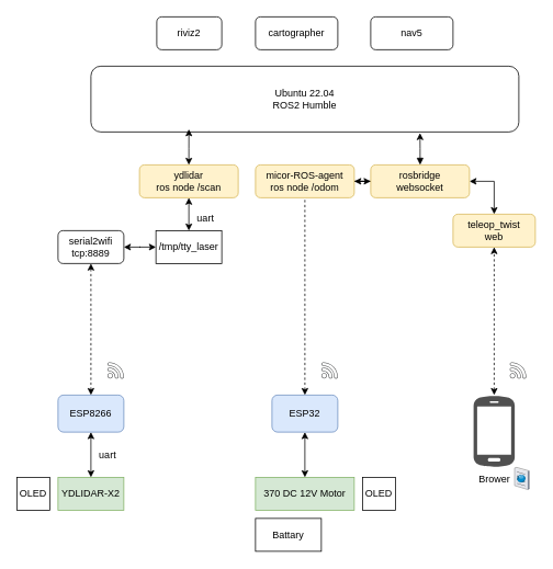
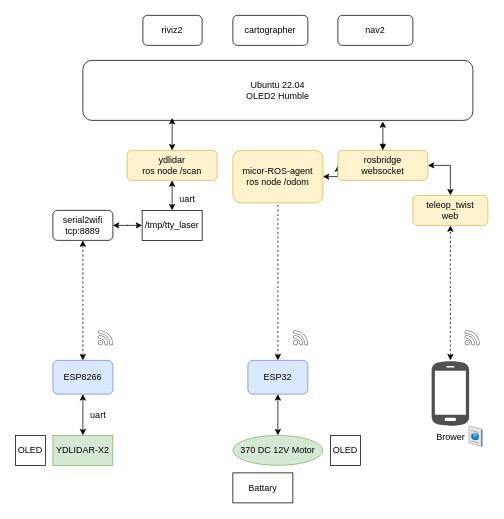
  <mxCell id="0" />
  <mxCell id="1" parent="0" />
- <mxCell id="2" value="&lt;div&gt;Ubuntu 22.04 &lt;br&gt;&lt;/div&gt;&lt;div&gt;ROS2 Humble&lt;/div&gt;" style="rounded=1;whiteSpace=wrap;html=1;" vertex="1" parent="1"><mxGeometry x="110" y="80" width="520" height="80" as="geometry" /></mxCell>
+ <mxCell id="2" value="&lt;div&gt;Ubuntu 22.04 &lt;br&gt;&lt;/div&gt;&lt;div&gt;OLED2 Humble&lt;/div&gt;" style="rounded=1;whiteSpace=wrap;html=1;" vertex="1" parent="1"><mxGeometry x="110" y="80" width="520" height="80" as="geometry" /></mxCell>
  <mxCell id="3" style="edgeStyle=orthogonalEdgeStyle;rounded=0;orthogonalLoop=1;jettySize=auto;html=1;entryX=0;entryY=0.5;entryDx=0;entryDy=0;startArrow=classic;startFill=1;" edge="1" parent="1" source="4" target="7"><mxGeometry relative="1" as="geometry" /></mxCell>
  <mxCell id="4" value="&lt;div&gt;serial2wifi&lt;/div&gt;tcp:8889" style="rounded=1;whiteSpace=wrap;html=1;" vertex="1" parent="1"><mxGeometry x="70" y="280" width="80" height="40" as="geometry" /></mxCell>
  <mxCell id="5" style="edgeStyle=orthogonalEdgeStyle;rounded=0;orthogonalLoop=1;jettySize=auto;html=1;entryX=0.5;entryY=0;entryDx=0;entryDy=0;startArrow=classic;startFill=1;" edge="1" parent="1" source="6" target="7"><mxGeometry relative="1" as="geometry" /></mxCell>
  <mxCell id="6" value="&lt;div&gt;ydlidar&lt;/div&gt;&lt;div&gt;ros node /scan&lt;/div&gt;" style="rounded=1;whiteSpace=wrap;html=1;fillColor=#fff2cc;strokeColor=#d6b656;" vertex="1" parent="1"><mxGeometry x="169" y="200" width="120" height="40" as="geometry" /></mxCell>
  <mxCell id="7" value="/tmp/tty_laser" style="rounded=0;whiteSpace=wrap;html=1;" vertex="1" parent="1"><mxGeometry x="189" y="280" width="80" height="40" as="geometry" /></mxCell>
  <mxCell id="8" style="edgeStyle=orthogonalEdgeStyle;rounded=0;orthogonalLoop=1;jettySize=auto;html=1;startArrow=classic;startFill=1;" edge="1" parent="1" source="9" target="11"><mxGeometry relative="1" as="geometry" /></mxCell>
- <mxCell id="9" value="&lt;div&gt;micor-ROS-agent&lt;/div&gt;&lt;div&gt;ros node /odom&lt;/div&gt;" style="rounded=1;whiteSpace=wrap;html=1;fillColor=#fff2cc;strokeColor=#d6b656;" vertex="1" parent="1"><mxGeometry x="310" y="200" width="120" height="40" as="geometry" /></mxCell>
+ <mxCell id="9" value="&lt;div&gt;micor-ROS-agent&lt;/div&gt;&lt;div&gt;ros node /odom&lt;/div&gt;" style="rounded=1;whiteSpace=wrap;html=1;fillColor=#fff2cc;strokeColor=#d6b656;" vertex="1" parent="1"><mxGeometry x="310" y="200" width="120" height="70" as="geometry" /></mxCell>
  <mxCell id="10" style="edgeStyle=orthogonalEdgeStyle;rounded=0;orthogonalLoop=1;jettySize=auto;html=1;entryX=0.5;entryY=0;entryDx=0;entryDy=0;exitX=1;exitY=0.5;exitDx=0;exitDy=0;startArrow=classic;startFill=1;" edge="1" parent="1" source="11" target="12"><mxGeometry relative="1" as="geometry"><mxPoint x="610" y="250" as="targetPoint" /></mxGeometry></mxCell>
  <mxCell id="11" value="&lt;div&gt;rosbridge&lt;/div&gt;&lt;div&gt;websocket&lt;/div&gt;" style="rounded=1;whiteSpace=wrap;html=1;fillColor=#fff2cc;strokeColor=#d6b656;" vertex="1" parent="1"><mxGeometry x="450" y="200" width="120" height="40" as="geometry" /></mxCell>
  <mxCell id="12" value="teleop_twist&lt;br&gt;web" style="rounded=1;whiteSpace=wrap;html=1;fillColor=#fff2cc;strokeColor=#d6b656;" vertex="1" parent="1"><mxGeometry x="550" y="260" width="100" height="40" as="geometry" /></mxCell>
  <mxCell id="13" style="edgeStyle=orthogonalEdgeStyle;rounded=0;orthogonalLoop=1;jettySize=auto;html=1;entryX=0.769;entryY=1.016;entryDx=0;entryDy=0;entryPerimeter=0;startArrow=block;startFill=1;" edge="1" parent="1" source="11" target="2"><mxGeometry relative="1" as="geometry" /></mxCell>
  <mxCell id="14" style="edgeStyle=orthogonalEdgeStyle;rounded=0;orthogonalLoop=1;jettySize=auto;html=1;entryX=0.229;entryY=0.958;entryDx=0;entryDy=0;entryPerimeter=0;startArrow=classic;startFill=1;" edge="1" parent="1" source="6" target="2"><mxGeometry relative="1" as="geometry" /></mxCell>
  <mxCell id="15" style="edgeStyle=orthogonalEdgeStyle;rounded=0;orthogonalLoop=1;jettySize=auto;html=1;entryX=0.5;entryY=1;entryDx=0;entryDy=0;dashed=1;startArrow=classic;startFill=1;" edge="1" parent="1" source="16" target="4"><mxGeometry relative="1" as="geometry" /></mxCell>
  <mxCell id="16" value="ESP8266" style="rounded=1;whiteSpace=wrap;html=1;fillColor=#dae8fc;strokeColor=#6c8ebf;" vertex="1" parent="1"><mxGeometry x="70" y="480" width="80" height="45" as="geometry" /></mxCell>
  <mxCell id="17" style="edgeStyle=orthogonalEdgeStyle;rounded=0;orthogonalLoop=1;jettySize=auto;html=1;entryX=0.5;entryY=1;entryDx=0;entryDy=0;dashed=1;startArrow=classic;startFill=1;endArrow=none;" edge="1" parent="1" source="19" target="9"><mxGeometry relative="1" as="geometry" /></mxCell>
  <mxCell id="18" style="edgeStyle=orthogonalEdgeStyle;rounded=0;orthogonalLoop=1;jettySize=auto;html=1;entryX=0.5;entryY=0;entryDx=0;entryDy=0;startArrow=classic;startFill=1;" edge="1" parent="1" source="19" target="25"><mxGeometry relative="1" as="geometry" /></mxCell>
  <mxCell id="19" value="ESP32" style="rounded=1;whiteSpace=wrap;html=1;fillColor=#dae8fc;strokeColor=#6c8ebf;" vertex="1" parent="1"><mxGeometry x="330" y="480" width="80" height="45" as="geometry" /></mxCell>
  <mxCell id="20" value="" style="sketch=0;pointerEvents=1;shadow=0;dashed=0;html=1;strokeColor=none;fillColor=#434445;aspect=fixed;labelPosition=center;verticalLabelPosition=bottom;verticalAlign=top;align=center;outlineConnect=0;shape=mxgraph.vvd.wi_fi;" vertex="1" parent="1"><mxGeometry x="130" y="440" width="20" height="20" as="geometry" /></mxCell>
  <mxCell id="21" value="" style="sketch=0;pointerEvents=1;shadow=0;dashed=0;html=1;strokeColor=none;fillColor=#434445;aspect=fixed;labelPosition=center;verticalLabelPosition=bottom;verticalAlign=top;align=center;outlineConnect=0;shape=mxgraph.vvd.wi_fi;" vertex="1" parent="1"><mxGeometry x="390" y="440" width="20" height="20" as="geometry" /></mxCell>
  <mxCell id="22" style="edgeStyle=orthogonalEdgeStyle;rounded=0;orthogonalLoop=1;jettySize=auto;html=1;entryX=0.5;entryY=1;entryDx=0;entryDy=0;startArrow=classic;startFill=1;" edge="1" parent="1" source="23" target="16"><mxGeometry relative="1" as="geometry" /></mxCell>
  <mxCell id="23" value="YDLIDAR-X2" style="rounded=0;whiteSpace=wrap;html=1;fillColor=#d5e8d4;strokeColor=#82b366;" vertex="1" parent="1"><mxGeometry x="70" y="580" width="80" height="40" as="geometry" /></mxCell>
  <mxCell id="24" value="uart" style="text;html=1;align=center;verticalAlign=middle;resizable=0;points=[];autosize=1;strokeColor=none;fillColor=none;" vertex="1" parent="1"><mxGeometry x="110" y="538" width="40" height="30" as="geometry" /></mxCell>
- <mxCell id="25" value="370 DC 12V Motor" style="rounded=0;whiteSpace=wrap;html=1;fillColor=#d5e8d4;strokeColor=#82b366;" vertex="1" parent="1"><mxGeometry x="310" y="580" width="120" height="40" as="geometry" /></mxCell>
+ <mxCell id="25" value="370 DC 12V Motor" style="ellipse;whiteSpace=wrap;html=1;fillColor=#d5e8d4;strokeColor=#82b366;" vertex="1" parent="1"><mxGeometry x="310" y="580" width="120" height="40" as="geometry" /></mxCell>
  <mxCell id="26" value="OLED" style="whiteSpace=wrap;html=1;" vertex="1" parent="1"><mxGeometry x="440" y="580" width="40" height="40" as="geometry" /></mxCell>
  <mxCell id="27" value="OLED" style="whiteSpace=wrap;html=1;" vertex="1" parent="1"><mxGeometry x="20" y="580" width="40" height="40" as="geometry" /></mxCell>
  <mxCell id="28" value="Battary" style="whiteSpace=wrap;html=1;" vertex="1" parent="1"><mxGeometry x="310" y="630" width="80" height="40" as="geometry" /></mxCell>
  <mxCell id="29" value="uart" style="text;html=1;align=center;verticalAlign=middle;resizable=0;points=[];autosize=1;strokeColor=none;fillColor=none;" vertex="1" parent="1"><mxGeometry x="229" y="250" width="40" height="30" as="geometry" /></mxCell>
  <mxCell id="30" value="Brower" style="text;html=1;align=center;verticalAlign=middle;resizable=0;points=[];autosize=1;strokeColor=none;fillColor=none;" vertex="1" parent="1"><mxGeometry x="570" y="568" width="60" height="30" as="geometry" /></mxCell>
  <mxCell id="31" value="" style="sketch=0;pointerEvents=1;shadow=0;dashed=0;html=1;strokeColor=none;fillColor=#505050;labelPosition=center;verticalLabelPosition=bottom;verticalAlign=top;outlineConnect=0;align=center;shape=mxgraph.office.devices.cell_phone_android_proportional;" vertex="1" parent="1"><mxGeometry x="575" y="480" width="50" height="88" as="geometry" /></mxCell>
  <mxCell id="32" style="edgeStyle=orthogonalEdgeStyle;rounded=0;orthogonalLoop=1;jettySize=auto;html=1;entryX=0.5;entryY=1;entryDx=0;entryDy=0;startArrow=classic;startFill=1;dashed=1;" edge="1" parent="1" source="31" target="12"><mxGeometry relative="1" as="geometry" /></mxCell>
  <mxCell id="33" value="" style="verticalLabelPosition=bottom;sketch=0;aspect=fixed;html=1;verticalAlign=top;strokeColor=none;align=center;outlineConnect=0;shape=mxgraph.citrix.browser;" vertex="1" parent="1"><mxGeometry x="625" y="568" width="17.5" height="26.71" as="geometry" /></mxCell>
  <mxCell id="34" value="" style="shape=image;html=1;verticalAlign=top;verticalLabelPosition=bottom;labelBackgroundColor=#ffffff;imageAspect=0;aspect=fixed;image=https://cdn2.iconfinder.com/data/icons/boxicons-solid-vol-2/24/bxs-joystick-button-128.png" vertex="1" parent="1"><mxGeometry x="581" y="502.5" width="38" height="38" as="geometry" /></mxCell>
  <mxCell id="35" value="" style="sketch=0;pointerEvents=1;shadow=0;dashed=0;html=1;strokeColor=none;fillColor=#434445;aspect=fixed;labelPosition=center;verticalLabelPosition=bottom;verticalAlign=top;align=center;outlineConnect=0;shape=mxgraph.vvd.wi_fi;" vertex="1" parent="1"><mxGeometry x="619" y="440" width="20" height="20" as="geometry" /></mxCell>
  <mxCell id="36" value="riviz2" style="rounded=1;whiteSpace=wrap;html=1;" vertex="1" parent="1"><mxGeometry x="190" y="20" width="79" height="40" as="geometry" /></mxCell>
  <mxCell id="37" value="cartographer" style="rounded=1;whiteSpace=wrap;html=1;" vertex="1" parent="1"><mxGeometry x="310" y="20" width="100" height="40" as="geometry" /></mxCell>
- <mxCell id="38" value="nav5" style="rounded=1;whiteSpace=wrap;html=1;" vertex="1" parent="1"><mxGeometry x="450" y="20" width="100" height="40" as="geometry" /></mxCell>
+ <mxCell id="38" value="nav2" style="rounded=1;whiteSpace=wrap;html=1;" vertex="1" parent="1"><mxGeometry x="450" y="20" width="100" height="40" as="geometry" /></mxCell>
